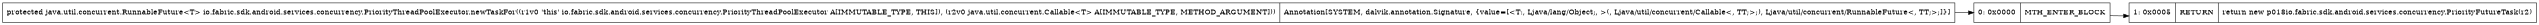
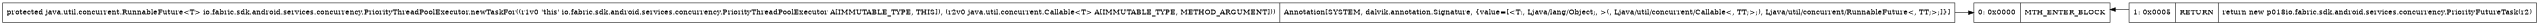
  digraph {
    rankdir=LR
    node [shape=record]
    n1 [label="{0\:\ 0x0000|MTH_ENTER_BLOCK\l}"]
    n2 [label="{1\:\ 0x0005|RETURN\l|return new p018io.fabric.sdk.android.services.concurrency.PriorityFutureTask(r2)\l}"]
    n3 [label="{protected java.util.concurrent.RunnableFuture\<T\> io.fabric.sdk.android.services.concurrency.PriorityThreadPoolExecutor.newTaskFor((r1v0 'this' io.fabric.sdk.android.services.concurrency.PriorityThreadPoolExecutor A[IMMUTABLE_TYPE, THIS]), (r2v0 java.util.concurrent.Callable\<T\> A[IMMUTABLE_TYPE, METHOD_ARGUMENT]))  | Annotation[SYSTEM, dalvik.annotation.Signature, \{value=[\<T:, Ljava\/lang\/Object;, \>(, Ljava\/util\/concurrent\/Callable\<, TT;\>;), Ljava\/util\/concurrent\/RunnableFuture\<, TT;\>;]\}]\l}"]
-   n1 -> n2
+   n2 -> n1
    n3 -> n1
  }
